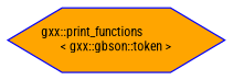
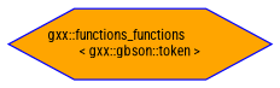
  digraph {
    rankdir=LR
    fontname="Roboto Condensed"
-   n1 [color=blue fillcolor=orange fontname="Roboto Condensed" fontsize=10 height=0.2 label="gxx::print_functions\l\< gxx::gbson::token \>" shape=hexagon style=filled width=0.4]
+   n1 [color=blue fillcolor=orange fontname="Roboto Condensed" fontsize=10 height=0.2 label="gxx::functions_functions\l\< gxx::gbson::token \>" shape=hexagon style=filled width=0.4]
  }
